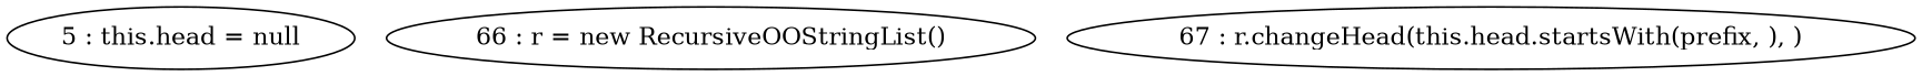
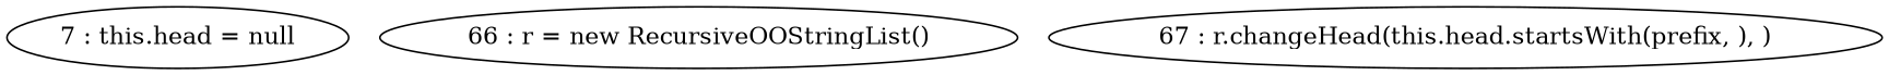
  digraph {
-   "5 : this.head = null"
+   "5 : this.head = null" [label="7 : this.head = null"]
    "66 : r = new RecursiveOOStringList()"
    "67 : r.changeHead(this.head.startsWith(prefix, ), )"
  }
